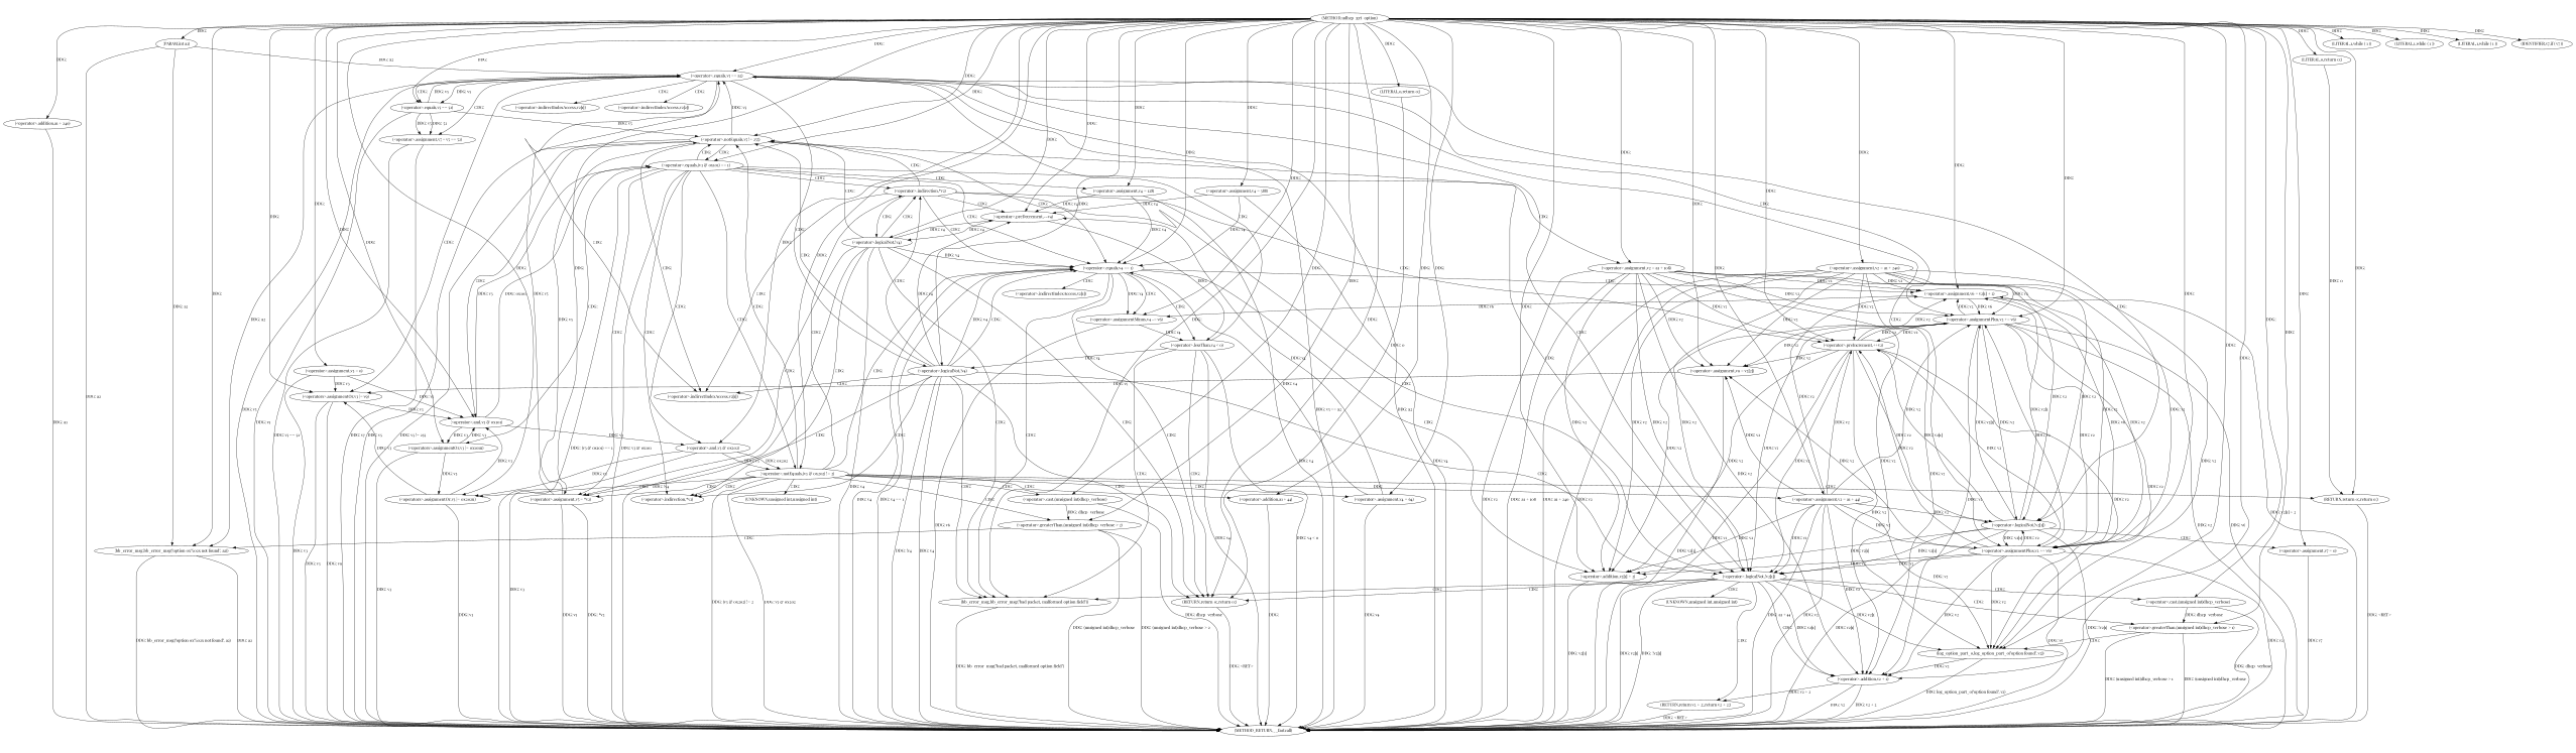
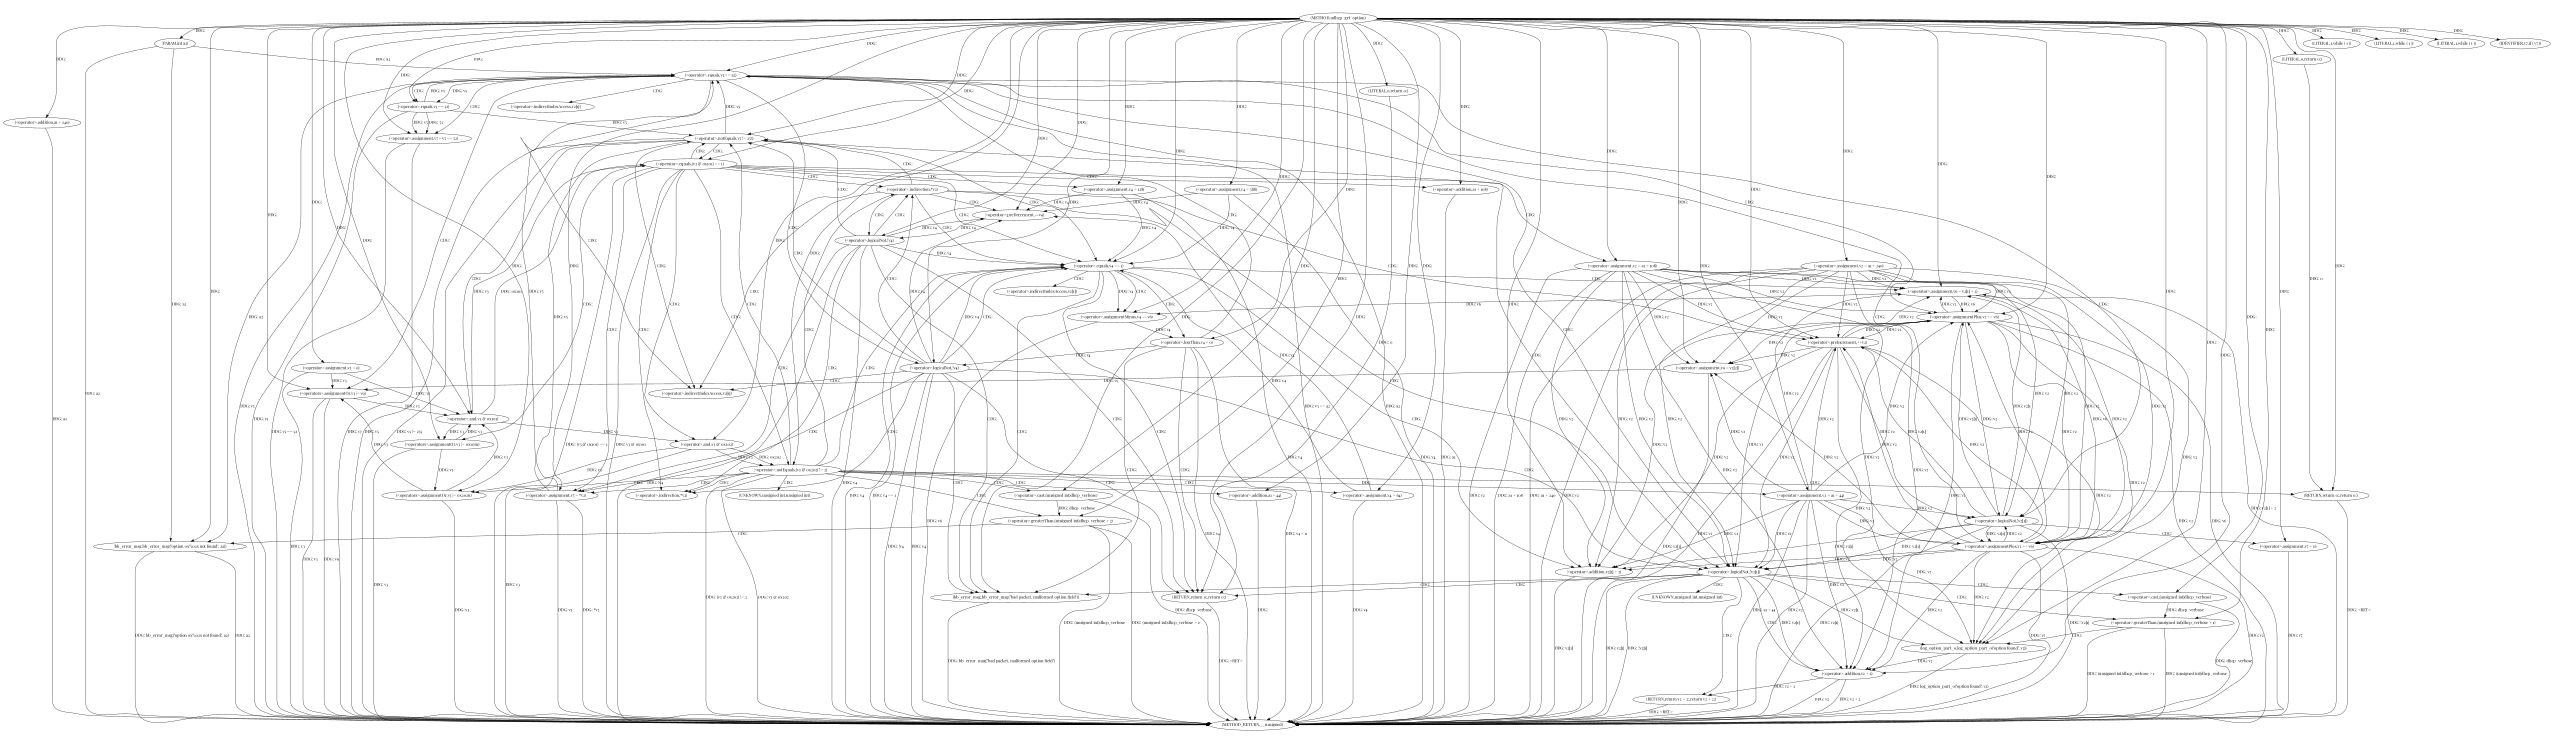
  digraph {
    fontname="Playfair Display"
    node [fontname="Playfair Display"]
    edge [fontname="Playfair Display"]
    n1 [label="(METHOD,udhcp_get_option)"]
    n2 [label="(PARAM,int a2)"]
    n3 [label="(<operator>.assignment,v2 = a1 + 240)"]
    n4 [label="(<operator>.addition,a1 + 240)"]
    n5 [label="(<operator>.assignment,v3 = 0)"]
    n6 [label="(<operator>.assignment,v4 = 388)"]
    n7 [label="(LITERAL,1,while ( 1 ))"]
    n8 [label="(LITERAL,1,while ( 1 ))"]
    n9 [label="(LITERAL,1,while ( 1 ))"]
    n10 [label="(<operator>.assignment,v5 = *v2)"]
    n11 [label="(<operator>.preDecrement,--v4)"]
    n12 [label="(<operator>.preIncrement,++v2)"]
    n13 [label="(<operator>.logicalNot,!v4)"]
    n14 [label="(<operator>.notEquals,v5 != 255)"]
    n15 [label="(<operator>.equals,(v3 & 0x101) == 1)"]
    n16 [label="(<operator>.and,v3 & 0x101)"]
    n17 [label="(<operators>.assignmentOr,v3 |= 0x101u)"]
    n18 [label="(<operator>.assignment,v2 = a1 + 108)"]
+   n19 [label="(<operator>.addition,a1 + 108)"]
    n20 [label="(<operator>.assignment,v4 = 128)"]
    n21 [label="(<operator>.notEquals,(v3 & 0x202) != 2)"]
    n22 [label="(<operator>.and,v3 & 0x202)"]
    n23 [label="(<operator>.greaterThan,(unsigned int)dhcp_verbose > 2)"]
    n24 [label="(<operator>.cast,(unsigned int)dhcp_verbose)"]
    n25 [label="(bb_error_msg,bb_error_msg(\"option 0x%02x not found\", a2))"]
    n26 [label="(RETURN,return 0;,return 0;)"]
    n27 [label="(LITERAL,0,return 0;)"]
    n28 [label="(<operators>.assignmentOr,v3 |= 0x202u)"]
    n29 [label="(<operator>.assignment,v2 = a1 + 44)"]
    n30 [label="(<operator>.addition,a1 + 44)"]
    n31 [label="(<operator>.assignment,v4 = 64)"]
    n32 [label="(<operator>.equals,v4 == 1)"]
    n33 [label="(<operator>.assignment,v6 = v2[1] + 2)"]
    n34 [label="(<operator>.addition,v2[1] + 2)"]
    n35 [label="(<operator>.assignmentMinus,v4 -= v6)"]
    n36 [label="(<operator>.lessThan,v4 < 0)"]
    n37 [label="(<operator>.equals,v5 == a2)"]
    n38 [label="(<operator>.assignment,v7 = v5 == 52)"]
    n39 [label="(<operator>.equals,v5 == 52)"]
    n40 [label="(<operator>.assignment,v7 = 0)"]
    n41 [label="(IDENTIFIER,v7,if ( v7 ))"]
    n42 [label="(<operator>.assignment,v9 = v2[2])"]
    n43 [label="(<operator>.assignmentPlus,v2 += v6)"]
    n44 [label="(<operators>.assignmentOr,v3 |= v9)"]
    n45 [label="(<operator>.assignmentPlus,v2 += v6)"]
    n46 [label="(<operator>.logicalNot,!v4)"]
    n47 [label="(bb_error_msg,bb_error_msg(\"bad packet, malformed option field\"))"]
    n48 [label="(RETURN,return 0;,return 0;)"]
    n49 [label="(LITERAL,0,return 0;)"]
    n50 [label="(<operator>.greaterThan,(unsigned int)dhcp_verbose > 1)"]
    n51 [label="(<operator>.cast,(unsigned int)dhcp_verbose)"]
    n52 [label="(log_option_part_0,log_option_part_0(\"option found\", v2))"]
    n53 [label="(<operator>.addition,v2 + 2)"]
-   n54 [label="(METHOD_RETURN,__fastcall)"]
+   n54 [label="(METHOD_RETURN,__unsigned)"]
    n55 [label="(<operator>.logicalNot,!v2[1])"]
    n56 [label="(<operator>.logicalNot,!v2[1])"]
    n57 [label="(<operator>.indirection,*v2)"]
    n58 [label="(<operator>.indirection,*v2)"]
    n59 [label="(<operator>.indirectIndexAccess,v2[1])"]
    n60 [label="(UNKNOWN,unsigned int,unsigned int)"]
    n61 [label="(<operator>.indirectIndexAccess,v2[1])"]
    n62 [label="(<operator>.indirectIndexAccess,v2[1])"]
-   n63 [label="(<operator>.indirectIndexAccess,v2[2])"]
    n64 [label="(RETURN,return v2 + 2;,return v2 + 2;)"]
    n65 [label="(UNKNOWN,unsigned int,unsigned int)"]
    n1 -> n2 [label="DDG: "]
    n1 -> n3 [label="DDG: "]
    n1 -> n4 [label="DDG: "]
    n1 -> n5 [label="DDG: "]
    n1 -> n6 [label="DDG: "]
    n1 -> n7 [label="DDG: "]
    n1 -> n8 [label="DDG: "]
    n1 -> n9 [label="DDG: "]
    n1 -> n10 [label="DDG: "]
    n1 -> n11 [label="DDG: "]
    n1 -> n12 [label="DDG: "]
    n1 -> n13 [label="DDG: "]
    n1 -> n14 [label="DDG: "]
    n1 -> n15 [label="DDG: "]
    n1 -> n16 [label="DDG: "]
    n1 -> n17 [label="DDG: "]
    n1 -> n18 [label="DDG: "]
+   n1 -> n19 [label="DDG: "]
    n1 -> n20 [label="DDG: "]
    n1 -> n21 [label="DDG: "]
    n1 -> n22 [label="DDG: "]
    n1 -> n23 [label="DDG: "]
    n1 -> n24 [label="DDG: "]
    n1 -> n25 [label="DDG: "]
    n1 -> n26 [label="DDG: "]
    n1 -> n27 [label="DDG: "]
    n1 -> n28 [label="DDG: "]
    n1 -> n29 [label="DDG: "]
    n1 -> n30 [label="DDG: "]
    n1 -> n31 [label="DDG: "]
    n1 -> n32 [label="DDG: "]
    n1 -> n33 [label="DDG: "]
    n1 -> n34 [label="DDG: "]
    n1 -> n35 [label="DDG: "]
-   n11 -> n36 [label="DDG: "]
+   n1 -> n36 [label="DDG: "]
    n1 -> n37 [label="DDG: "]
+   n1 -> n38 [label="DDG: "]
    n1 -> n39 [label="DDG: "]
    n1 -> n40 [label="DDG: "]
    n1 -> n41 [label="DDG: "]
    n1 -> n42 [label="DDG: "]
    n1 -> n43 [label="DDG: "]
    n1 -> n44 [label="DDG: "]
    n1 -> n45 [label="DDG: "]
    n1 -> n46 [label="DDG: "]
    n1 -> n47 [label="DDG: "]
    n1 -> n48 [label="DDG: "]
    n1 -> n49 [label="DDG: "]
    n1 -> n50 [label="DDG: "]
    n1 -> n51 [label="DDG: "]
    n1 -> n52 [label="DDG: "]
    n1 -> n53 [label="DDG: "]
    n2 -> n25 [label="DDG: a2"]
    n2 -> n37 [label="DDG: a2"]
    n2 -> n54 [label="DDG: a2"]
    n3 -> n12 [label="DDG: v2"]
    n3 -> n33 [label="DDG: v2"]
    n3 -> n34 [label="DDG: v2"]
    n3 -> n42 [label="DDG: v2"]
    n3 -> n43 [label="DDG: v2"]
    n3 -> n45 [label="DDG: v2"]
    n3 -> n52 [label="DDG: v2"]
    n3 -> n53 [label="DDG: v2"]
    n3 -> n54 [label="DDG: v2"]
    n3 -> n54 [label="DDG: a1 + 240"]
    n3 -> n55 [label="DDG: v2"]
    n3 -> n56 [label="DDG: v2"]
    n4 -> n54 [label="DDG: a1"]
    n5 -> n16 [label="DDG: v3"]
    n5 -> n44 [label="DDG: v3"]
    n5 -> n54 [label="DDG: v3"]
    n6 -> n11 [label="DDG: v4"]
    n6 -> n32 [label="DDG: v4"]
    n6 -> n54 [label="DDG: v4"]
    n10 -> n14 [label="DDG: v5"]
    n10 -> n37 [label="DDG: v5"]
    n10 -> n54 [label="DDG: *v2"]
    n10 -> n54 [label="DDG: v5"]
    n11 -> n13 [label="DDG: v4"]
    n12 -> n33 [label="DDG: v2"]
    n12 -> n34 [label="DDG: v2"]
    n12 -> n42 [label="DDG: v2"]
    n12 -> n43 [label="DDG: v2"]
    n12 -> n45 [label="DDG: v2"]
    n12 -> n52 [label="DDG: v2"]
    n12 -> n53 [label="DDG: v2"]
    n12 -> n54 [label="DDG: v2"]
    n12 -> n55 [label="DDG: v2"]
    n12 -> n56 [label="DDG: v2"]
    n13 -> n10 [label="CDG: "]
    n13 -> n11 [label="DDG: v4"]
    n13 -> n14 [label="CDG: "]
    n13 -> n32 [label="DDG: v4"]
    n13 -> n47 [label="CDG: "]
    n13 -> n48 [label="CDG: "]
    n13 -> n54 [label="DDG: !v4"]
    n13 -> n54 [label="DDG: v4"]
    n13 -> n57 [label="CDG: "]
    n13 -> n58 [label="CDG: "]
    n14 -> n15 [label="CDG: "]
    n14 -> n16 [label="CDG: "]
    n14 -> n32 [label="CDG: "]
    n14 -> n37 [label="DDG: v5"]
    n14 -> n54 [label="DDG: v5"]
    n14 -> n54 [label="DDG: v5 != 255"]
    n14 -> n56 [label="CDG: "]
    n14 -> n59 [label="CDG: "]
    n15 -> n10 [label="CDG: "]
    n15 -> n14 [label="CDG: "]
    n15 -> n17 [label="CDG: "]
    n15 -> n18 [label="CDG: "]
+   n15 -> n19 [label="CDG: "]
    n15 -> n20 [label="CDG: "]
    n15 -> n21 [label="CDG: "]
    n15 -> n22 [label="CDG: "]
    n15 -> n32 [label="CDG: "]
    n15 -> n54 [label="DDG: (v3 & 0x101) == 1"]
    n15 -> n54 [label="DDG: v3 & 0x101"]
    n15 -> n57 [label="CDG: "]
    n15 -> n58 [label="CDG: "]
    n16 -> n15 [label="DDG: v3"]
    n16 -> n15 [label="DDG: 0x101"]
    n16 -> n17 [label="DDG: v3"]
    n16 -> n22 [label="DDG: v3"]
    n17 -> n16 [label="DDG: v3"]
    n17 -> n28 [label="DDG: v3"]
    n17 -> n54 [label="DDG: v3"]
    n18 -> n12 [label="DDG: v2"]
    n18 -> n33 [label="DDG: v2"]
    n18 -> n34 [label="DDG: v2"]
    n18 -> n42 [label="DDG: v2"]
    n18 -> n43 [label="DDG: v2"]
    n18 -> n45 [label="DDG: v2"]
    n18 -> n52 [label="DDG: v2"]
    n18 -> n53 [label="DDG: v2"]
    n18 -> n54 [label="DDG: v2"]
    n18 -> n54 [label="DDG: a1 + 108"]
    n18 -> n55 [label="DDG: v2"]
    n18 -> n56 [label="DDG: v2"]
+   n19 -> n54 [label="DDG: a1"]
    n20 -> n11 [label="DDG: v4"]
    n20 -> n32 [label="DDG: v4"]
    n20 -> n54 [label="DDG: v4"]
    n21 -> n10 [label="CDG: "]
    n21 -> n14 [label="CDG: "]
    n21 -> n23 [label="CDG: "]
    n21 -> n24 [label="CDG: "]
    n21 -> n26 [label="CDG: "]
    n21 -> n28 [label="CDG: "]
    n21 -> n29 [label="DDG: "]
    n21 -> n30 [label="CDG: "]
    n21 -> n31 [label="CDG: "]
    n21 -> n32 [label="CDG: "]
    n21 -> n54 [label="DDG: (v3 & 0x202) != 2"]
    n21 -> n54 [label="DDG: v3 & 0x202"]
    n21 -> n57 [label="CDG: "]
    n21 -> n58 [label="CDG: "]
    n21 -> n60 [label="CDG: "]
    n22 -> n21 [label="DDG: v3"]
    n22 -> n21 [label="DDG: 0x202"]
    n22 -> n28 [label="DDG: v3"]
    n22 -> n54 [label="DDG: v3"]
    n23 -> n25 [label="CDG: "]
    n23 -> n54 [label="DDG: (unsigned int)dhcp_verbose"]
    n23 -> n54 [label="DDG: (unsigned int)dhcp_verbose > 2"]
    n24 -> n23 [label="DDG: dhcp_verbose"]
    n24 -> n54 [label="DDG: dhcp_verbose"]
    n25 -> n54 [label="DDG: bb_error_msg(\"option 0x%02x not found\", a2)"]
    n25 -> n54 [label="DDG: a2"]
    n26 -> n54 [label="DDG: <RET>"]
    n27 -> n26 [label="DDG: 0"]
    n28 -> n16 [label="DDG: v3"]
    n28 -> n44 [label="DDG: v3"]
    n28 -> n54 [label="DDG: v3"]
    n29 -> n12 [label="DDG: v2"]
    n29 -> n33 [label="DDG: v2"]
    n29 -> n34 [label="DDG: v2"]
    n29 -> n42 [label="DDG: v2"]
    n29 -> n43 [label="DDG: v2"]
    n29 -> n45 [label="DDG: v2"]
    n29 -> n52 [label="DDG: v2"]
    n29 -> n53 [label="DDG: v2"]
    n29 -> n54 [label="DDG: a1 + 44"]
    n29 -> n54 [label="DDG: v2"]
    n29 -> n55 [label="DDG: v2"]
    n29 -> n56 [label="DDG: v2"]
    n30 -> n54 [label="DDG: "]
    n31 -> n11 [label="DDG: v4"]
    n31 -> n32 [label="DDG: v4"]
    n31 -> n54 [label="DDG: v4"]
    n32 -> n33 [label="CDG: "]
    n32 -> n34 [label="CDG: "]
    n32 -> n35 [label="DDG: v4"]
    n32 -> n35 [label="CDG: "]
    n32 -> n36 [label="CDG: "]
    n32 -> n47 [label="CDG: "]
    n32 -> n48 [label="CDG: "]
    n32 -> n54 [label="DDG: v4"]
    n32 -> n54 [label="DDG: v4 == 1"]
    n32 -> n61 [label="CDG: "]
    n33 -> n35 [label="DDG: v6"]
    n33 -> n43 [label="DDG: v6"]
    n33 -> n45 [label="DDG: v6"]
    n33 -> n54 [label="DDG: v2[1] + 2"]
    n34 -> n54 [label="DDG: v2[1]"]
    n35 -> n36 [label="DDG: v4"]
    n35 -> n54 [label="DDG: v6"]
    n36 -> n37 [label="CDG: "]
    n36 -> n46 [label="DDG: v4"]
    n36 -> n47 [label="CDG: "]
    n36 -> n48 [label="CDG: "]
    n36 -> n54 [label="DDG: v4"]
    n36 -> n54 [label="DDG: v4 < 0"]
    n37 -> n25 [label="DDG: a2"]
    n37 -> n38 [label="CDG: "]
    n37 -> n39 [label="DDG: v5"]
    n37 -> n39 [label="CDG: "]
    n37 -> n43 [label="CDG: "]
    n37 -> n44 [label="CDG: "]
    n37 -> n45 [label="CDG: "]
    n37 -> n46 [label="CDG: "]
    n37 -> n54 [label="DDG: v5 == a2"]
    n37 -> n54 [label="DDG: a2"]
    n37 -> n54 [label="DDG: v5"]
    n37 -> n55 [label="CDG: "]
    n37 -> n56 [label="CDG: "]
    n37 -> n59 [label="CDG: "]
    n37 -> n62 [label="CDG: "]
-   n37 -> n63 [label="CDG: "]
    n38 -> n54 [label="DDG: v5 == 52"]
    n38 -> n54 [label="DDG: v7"]
    n39 -> n14 [label="DDG: v5"]
    n39 -> n37 [label="DDG: v5"]
    n39 -> n38 [label="DDG: v5"]
    n39 -> n38 [label="DDG: 52"]
    n39 -> n54 [label="DDG: v5"]
    n40 -> n54 [label="DDG: v7"]
    n42 -> n44 [label="DDG: v9"]
    n42 -> n54 [label="DDG: v2[2]"]
    n43 -> n12 [label="DDG: v2"]
    n43 -> n33 [label="DDG: v2"]
    n43 -> n34 [label="DDG: v2"]
    n43 -> n42 [label="DDG: v2"]
    n43 -> n45 [label="DDG: v2"]
    n43 -> n52 [label="DDG: v2"]
    n43 -> n53 [label="DDG: v2"]
    n43 -> n54 [label="DDG: v2"]
    n43 -> n54 [label="DDG: v6"]
    n43 -> n55 [label="DDG: v2"]
    n43 -> n56 [label="DDG: v2"]
    n44 -> n16 [label="DDG: v3"]
    n44 -> n54 [label="DDG: v9"]
    n44 -> n54 [label="DDG: v3"]
    n45 -> n12 [label="DDG: v2"]
    n45 -> n33 [label="DDG: v2"]
    n45 -> n34 [label="DDG: v2"]
    n45 -> n42 [label="DDG: v2"]
    n45 -> n43 [label="DDG: v2"]
    n45 -> n52 [label="DDG: v2"]
    n45 -> n53 [label="DDG: v2"]
    n45 -> n54 [label="DDG: v6"]
    n45 -> n54 [label="DDG: v2"]
    n45 -> n55 [label="DDG: v2"]
    n45 -> n56 [label="DDG: v2"]
    n46 -> n10 [label="CDG: "]
    n46 -> n11 [label="DDG: v4"]
    n46 -> n14 [label="CDG: "]
    n46 -> n32 [label="DDG: v4"]
    n46 -> n32 [label="CDG: "]
    n46 -> n47 [label="CDG: "]
    n46 -> n48 [label="CDG: "]
    n46 -> n54 [label="DDG: !v4"]
    n46 -> n54 [label="DDG: v4"]
    n46 -> n56 [label="CDG: "]
    n46 -> n57 [label="CDG: "]
    n46 -> n58 [label="CDG: "]
    n46 -> n59 [label="CDG: "]
    n47 -> n54 [label="DDG: bb_error_msg(\"bad packet, malformed option field\")"]
    n48 -> n54 [label="DDG: <RET>"]
    n49 -> n48 [label="DDG: 0"]
    n50 -> n52 [label="CDG: "]
    n50 -> n54 [label="DDG: (unsigned int)dhcp_verbose"]
    n50 -> n54 [label="DDG: (unsigned int)dhcp_verbose > 1"]
    n51 -> n50 [label="DDG: dhcp_verbose"]
    n51 -> n54 [label="DDG: dhcp_verbose"]
    n52 -> n53 [label="DDG: v2"]
    n52 -> n54 [label="DDG: log_option_part_0(\"option found\", v2)"]
    n53 -> n54 [label="DDG: v2"]
    n53 -> n54 [label="DDG: v2 + 2"]
    n53 -> n64 [label="DDG: v2 + 2"]
    n55 -> n12 [label="DDG: v2[1]"]
    n55 -> n33 [label="DDG: v2[1]"]
    n55 -> n34 [label="DDG: v2[1]"]
    n55 -> n40 [label="CDG: "]
    n55 -> n43 [label="DDG: v2[1]"]
    n55 -> n45 [label="DDG: v2[1]"]
    n55 -> n54 [label="DDG: v2[1]"]
    n55 -> n54 [label="DDG: !v2[1]"]
    n55 -> n56 [label="DDG: v2[1]"]
    n56 -> n47 [label="CDG: "]
    n56 -> n48 [label="CDG: "]
    n56 -> n50 [label="CDG: "]
    n56 -> n51 [label="CDG: "]
    n56 -> n52 [label="DDG: v2[1]"]
    n56 -> n53 [label="DDG: v2[1]"]
    n56 -> n53 [label="CDG: "]
    n56 -> n54 [label="DDG: v2[1]"]
    n56 -> n54 [label="DDG: !v2[1]"]
    n56 -> n64 [label="CDG: "]
    n56 -> n65 [label="CDG: "]
    n58 -> n11 [label="CDG: "]
    n58 -> n12 [label="CDG: "]
    n58 -> n13 [label="CDG: "]
    n58 -> n14 [label="CDG: "]
    n58 -> n32 [label="CDG: "]
    n58 -> n56 [label="CDG: "]
    n58 -> n59 [label="CDG: "]
    n64 -> n54 [label="DDG: <RET>"]
  }
